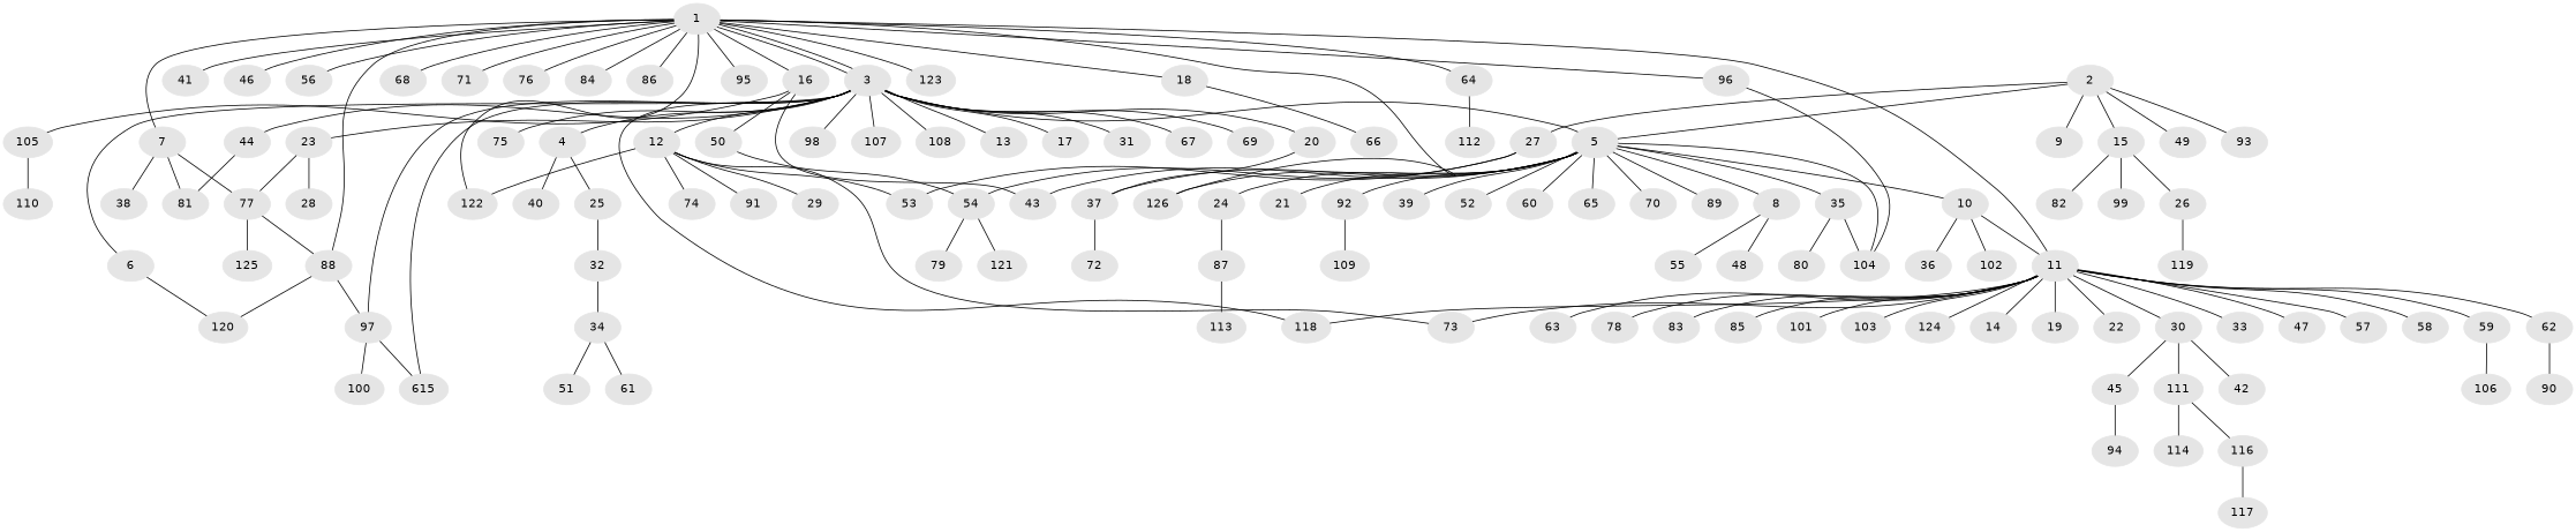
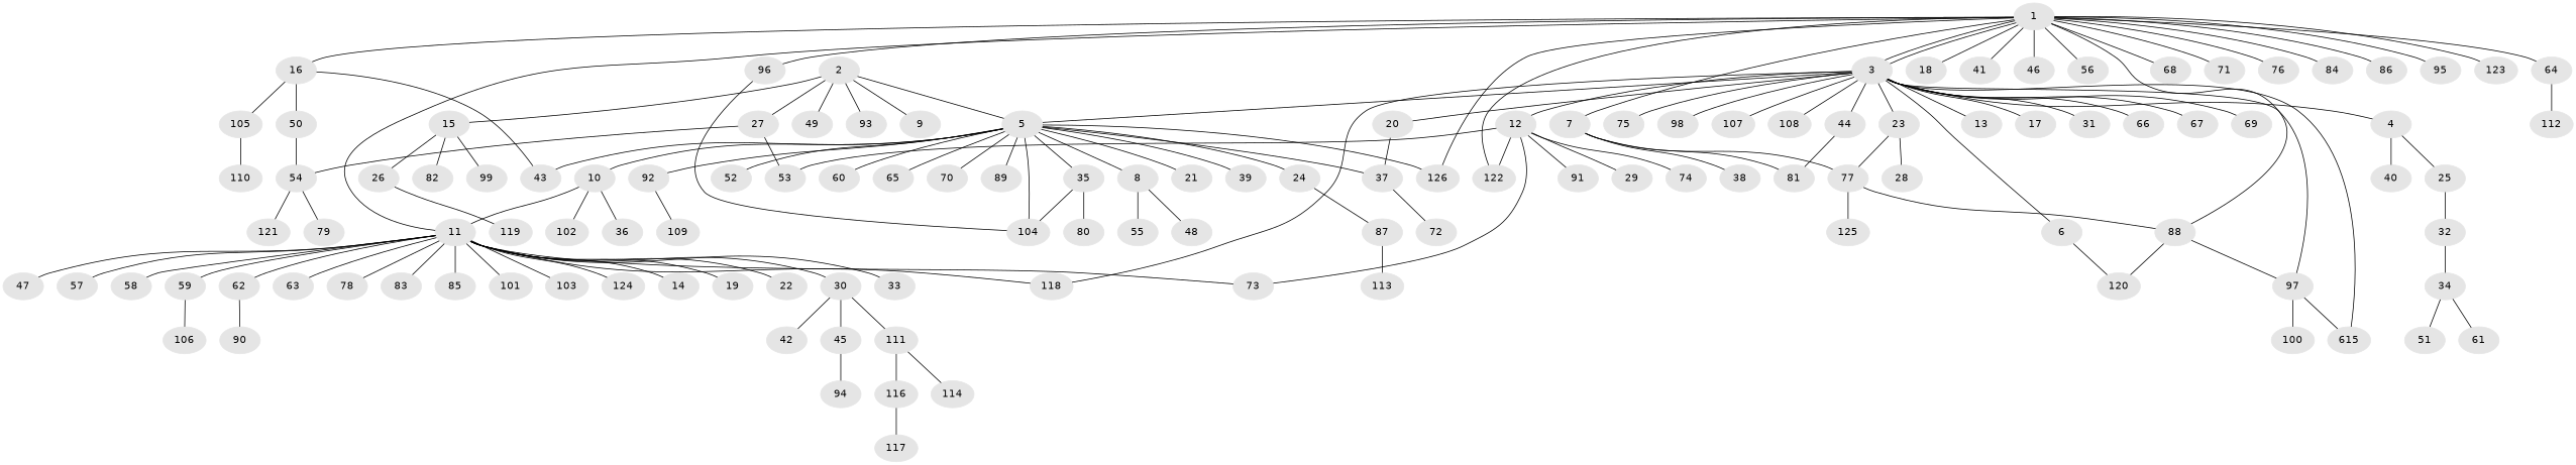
  graph {
    fontname="DejaVu Sans"
    node [color=gray90 fontname="DejaVu Sans" style=filled]
    edge [fontname="DejaVu Sans"]
    1
    3
    7
    11
    16
    18
    41
    46
    56
    64
    68
    71
    76
    84
    86
    88
    95
    96
    122
    123
    126
    2
    5
    9
    15
    27
    49
    93
    4
    6
    12
    13
    17
    20
    23
    31
    44
    66
    67
    69
    75
    97
    98
    107
    108
    n46 [label=615]
    118
    38
    77
    81
    14
    19
    22
    30
    33
    47
    57
    58
    59
    62
    63
    73
    78
    83
    85
    101
    103
    124
    43
    50
    105
    112
    120
    104
    8
    10
    21
    24
    35
    37
    39
    52
    60
    65
    70
    89
    92
    26
    82
    99
    53
    54
    25
    40
    29
    74
    91
    28
    100
    32
    48
    55
    36
    102
    87
    80
    72
    109
    125
    42
    45
    111
    106
    90
    119
    110
    113
    34
    79
    121
    94
    114
    116
    51
    61
    117
    1 -- 3
    1 -- 3
    1 -- 7
    1 -- 11
    1 -- 16
    1 -- 18
    1 -- 41
    1 -- 46
    1 -- 56
    1 -- 64
    1 -- 68
    1 -- 71
    1 -- 76
    1 -- 84
    1 -- 86
    1 -- 88
    1 -- 95
    1 -- 96
    1 -- 122
    1 -- 123
    1 -- 126
    3 -- 5
    3 -- 4
    3 -- 6
    3 -- 12
    3 -- 13
    3 -- 17
    3 -- 20
    3 -- 23
    3 -- 31
    3 -- 44
-   18 -- 66
+   3 -- 66
    3 -- 67
    3 -- 69
    3 -- 75
    3 -- 97
    3 -- 98
    3 -- 107
    3 -- 108
    3 -- n46
    3 -- 118
    7 -- 38
    7 -- 77
    7 -- 81
    11 -- 118
    11 -- 14
    11 -- 19
    11 -- 22
    11 -- 30
    11 -- 33
    11 -- 47
    11 -- 57
    11 -- 58
    11 -- 59
    11 -- 62
    11 -- 63
    11 -- 73
    11 -- 78
    11 -- 83
    11 -- 85
    11 -- 101
    11 -- 103
    11 -- 124
    16 -- 43
    16 -- 50
    16 -- 105
    64 -- 112
    88 -- 97
    88 -- 120
    96 -- 104
    2 -- 5
    2 -- 9
    2 -- 15
    2 -- 27
    2 -- 49
    2 -- 93
    5 -- 126
    5 -- 43
    5 -- 104
    5 -- 8
    5 -- 10
    5 -- 21
    5 -- 24
    5 -- 35
    5 -- 37
    5 -- 39
    5 -- 52
    5 -- 60
    5 -- 65
    5 -- 70
    5 -- 89
    5 -- 92
    15 -- 26
    15 -- 82
    15 -- 99
    27 -- 53
    27 -- 54
    4 -- 25
    4 -- 40
    6 -- 120
    12 -- 122
    12 -- 73
    12 -- 53
    12 -- 29
    12 -- 74
    12 -- 91
    20 -- 37
    23 -- 77
    23 -- 28
    44 -- 81
    97 -- n46
    97 -- 100
    77 -- 88
    77 -- 125
    30 -- 42
    30 -- 45
    30 -- 111
    59 -- 106
    62 -- 90
    50 -- 54
    105 -- 110
    8 -- 48
    8 -- 55
    10 -- 11
    10 -- 36
    10 -- 102
    24 -- 87
    35 -- 104
    35 -- 80
    37 -- 72
    92 -- 109
    26 -- 119
    54 -- 79
    54 -- 121
    25 -- 32
    32 -- 34
    87 -- 113
    45 -- 94
    111 -- 114
    111 -- 116
    34 -- 51
    34 -- 61
    116 -- 117
  }
